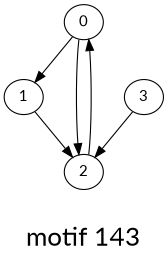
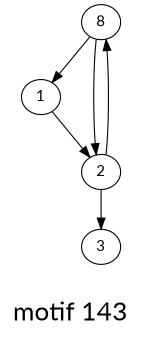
  digraph {
    fontname=Lato
    fontsize=24
    label="\nmotif 143\n"
    splines=false
    node [fontname=Lato shape=ellipse]
    edge [fontname=Lato]
-   0 [height=0.3 width=0.3]
+   0 [height=0.3 width=0.3 label=8]
    1 [height=0.3 width=0.3]
    2 [height=0.3 width=0.3]
    3 [height=0.3 width=0.3]
    0 -> 1
    0 -> 2
    1 -> 2
    2 -> 0
-   3 -> 2
+   2 -> 3
  }
